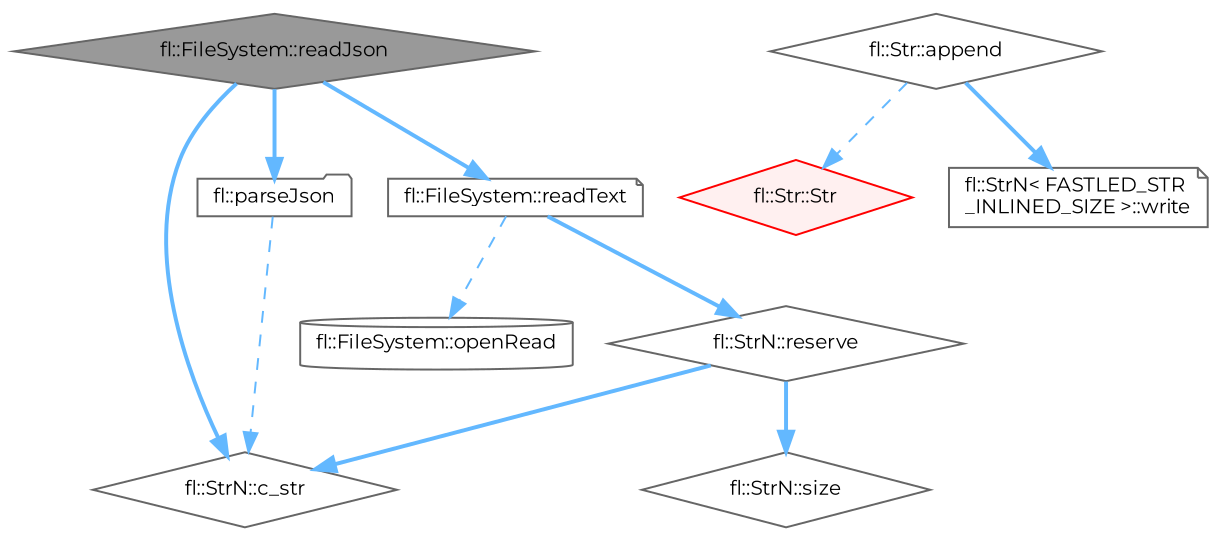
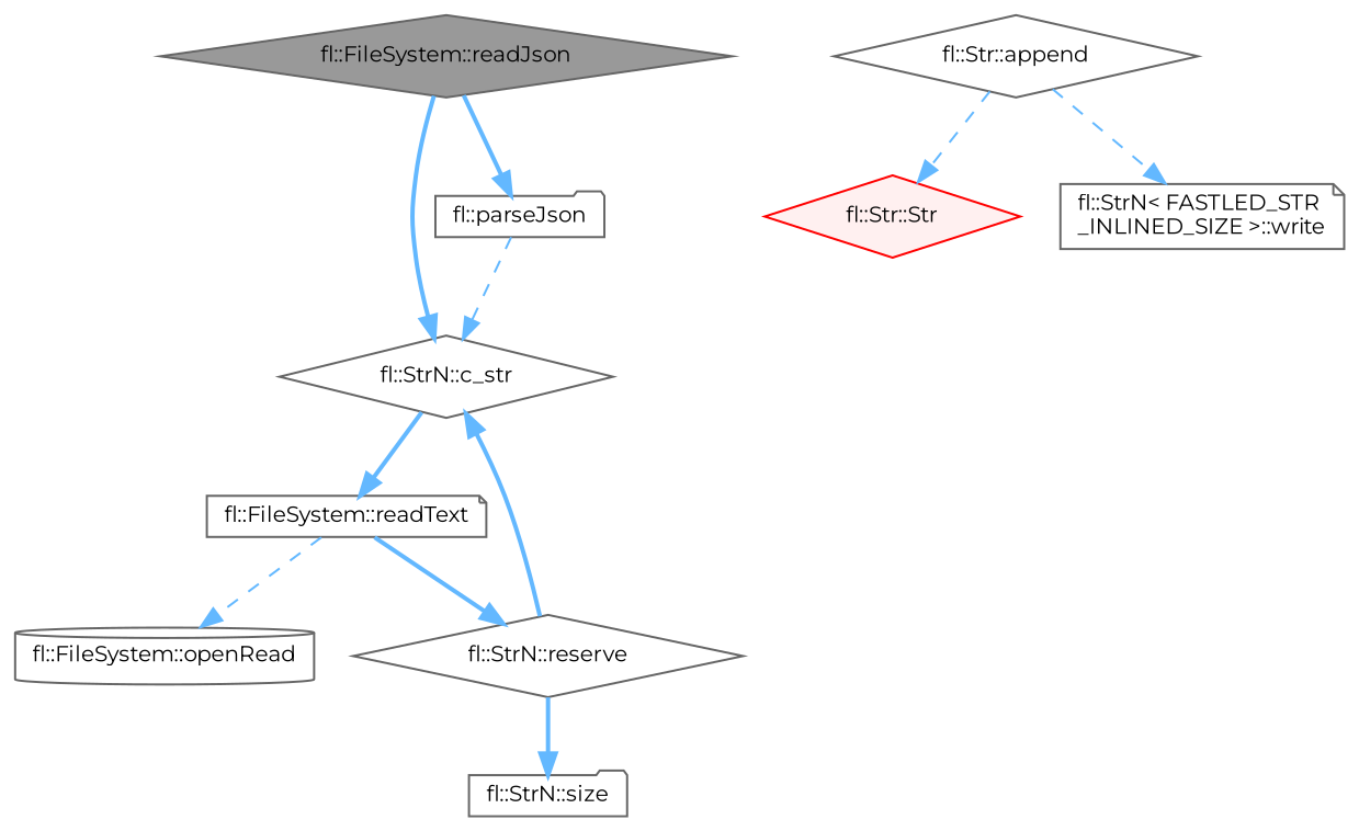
  digraph {
    fontname=Montserrat
    rankdir=TB
    node [color=grey40 fillcolor=white fontname=Montserrat fontsize=10 shape=diamond style=filled]
    edge [color=steelblue1 fontname=Montserrat fontsize=10 labelfontname=Helvetica labelfontsize=10 style=bold]
    n1 [color=gray40 fillcolor=grey60 fontcolor=black height=0.2 label="fl::FileSystem::readJson" width=0.4]
    n2 [height=0.2 label="fl::StrN::c_str" width=0.4]
    n3 [height=0.2 label="fl::parseJson" shape=folder width=0.4]
    n4 [height=0.2 label="fl::FileSystem::readText" shape=note width=0.4]
    n5 [height=0.2 label="fl::FileSystem::openRead" shape=cylinder width=0.4]
    n6 [height=0.2 label="fl::StrN::reserve" width=0.4]
    n7 [height=0.2 label="fl::Str::append" width=0.4]
    n8 [color=red fillcolor="#FFF0F0" height=0.2 label="fl::Str::Str" width=0.4]
    n9 [height=0.2 label="fl::StrN\< FASTLED_STR\l_INLINED_SIZE \>::write" shape=note width=0.4]
-   n10 [height=0.2 label="fl::StrN::size" width=0.4]
+   n10 [height=0.2 label="fl::StrN::size" shape=folder width=0.4]
    n1 -> n2
    n1 -> n3
-   n1 -> n4
+   n2 -> n4
    n3 -> n2 [style=dashed]
    n4 -> n5 [style=dashed]
    n4 -> n6
    n6 -> n2
    n6 -> n10
    n7 -> n8 [style=dashed]
-   n7 -> n9
+   n7 -> n9 [style=dashed]
  }
